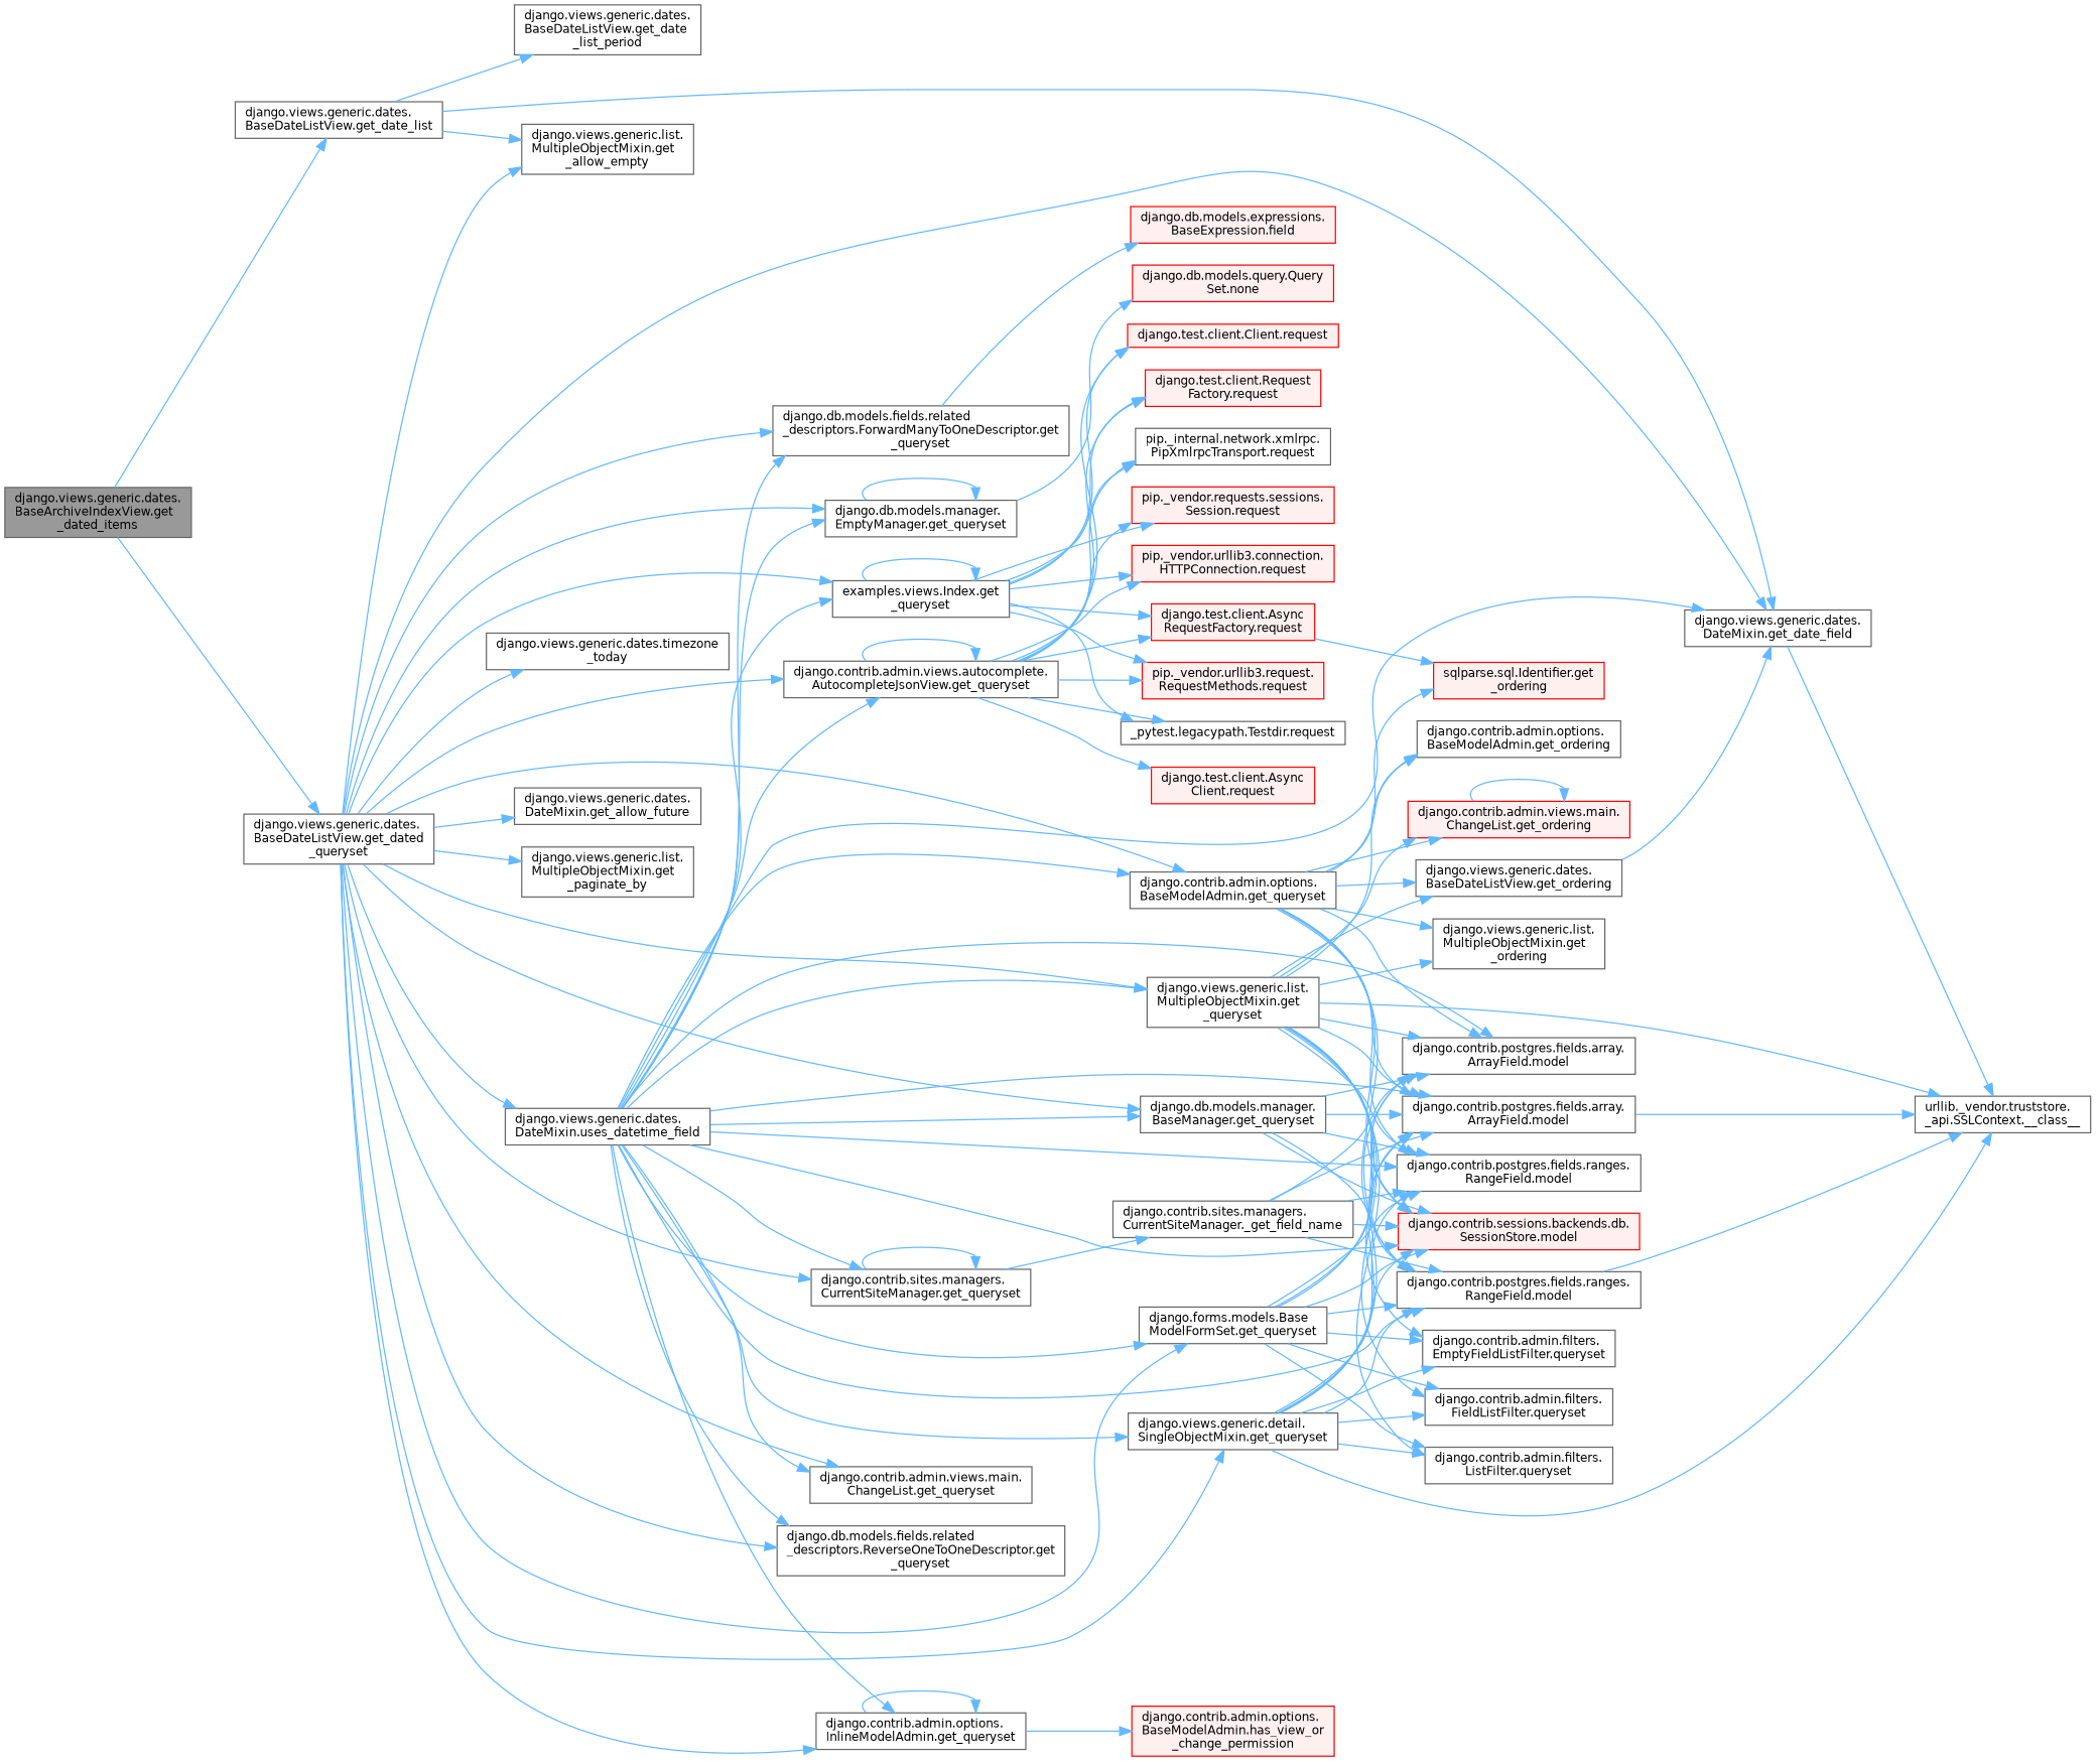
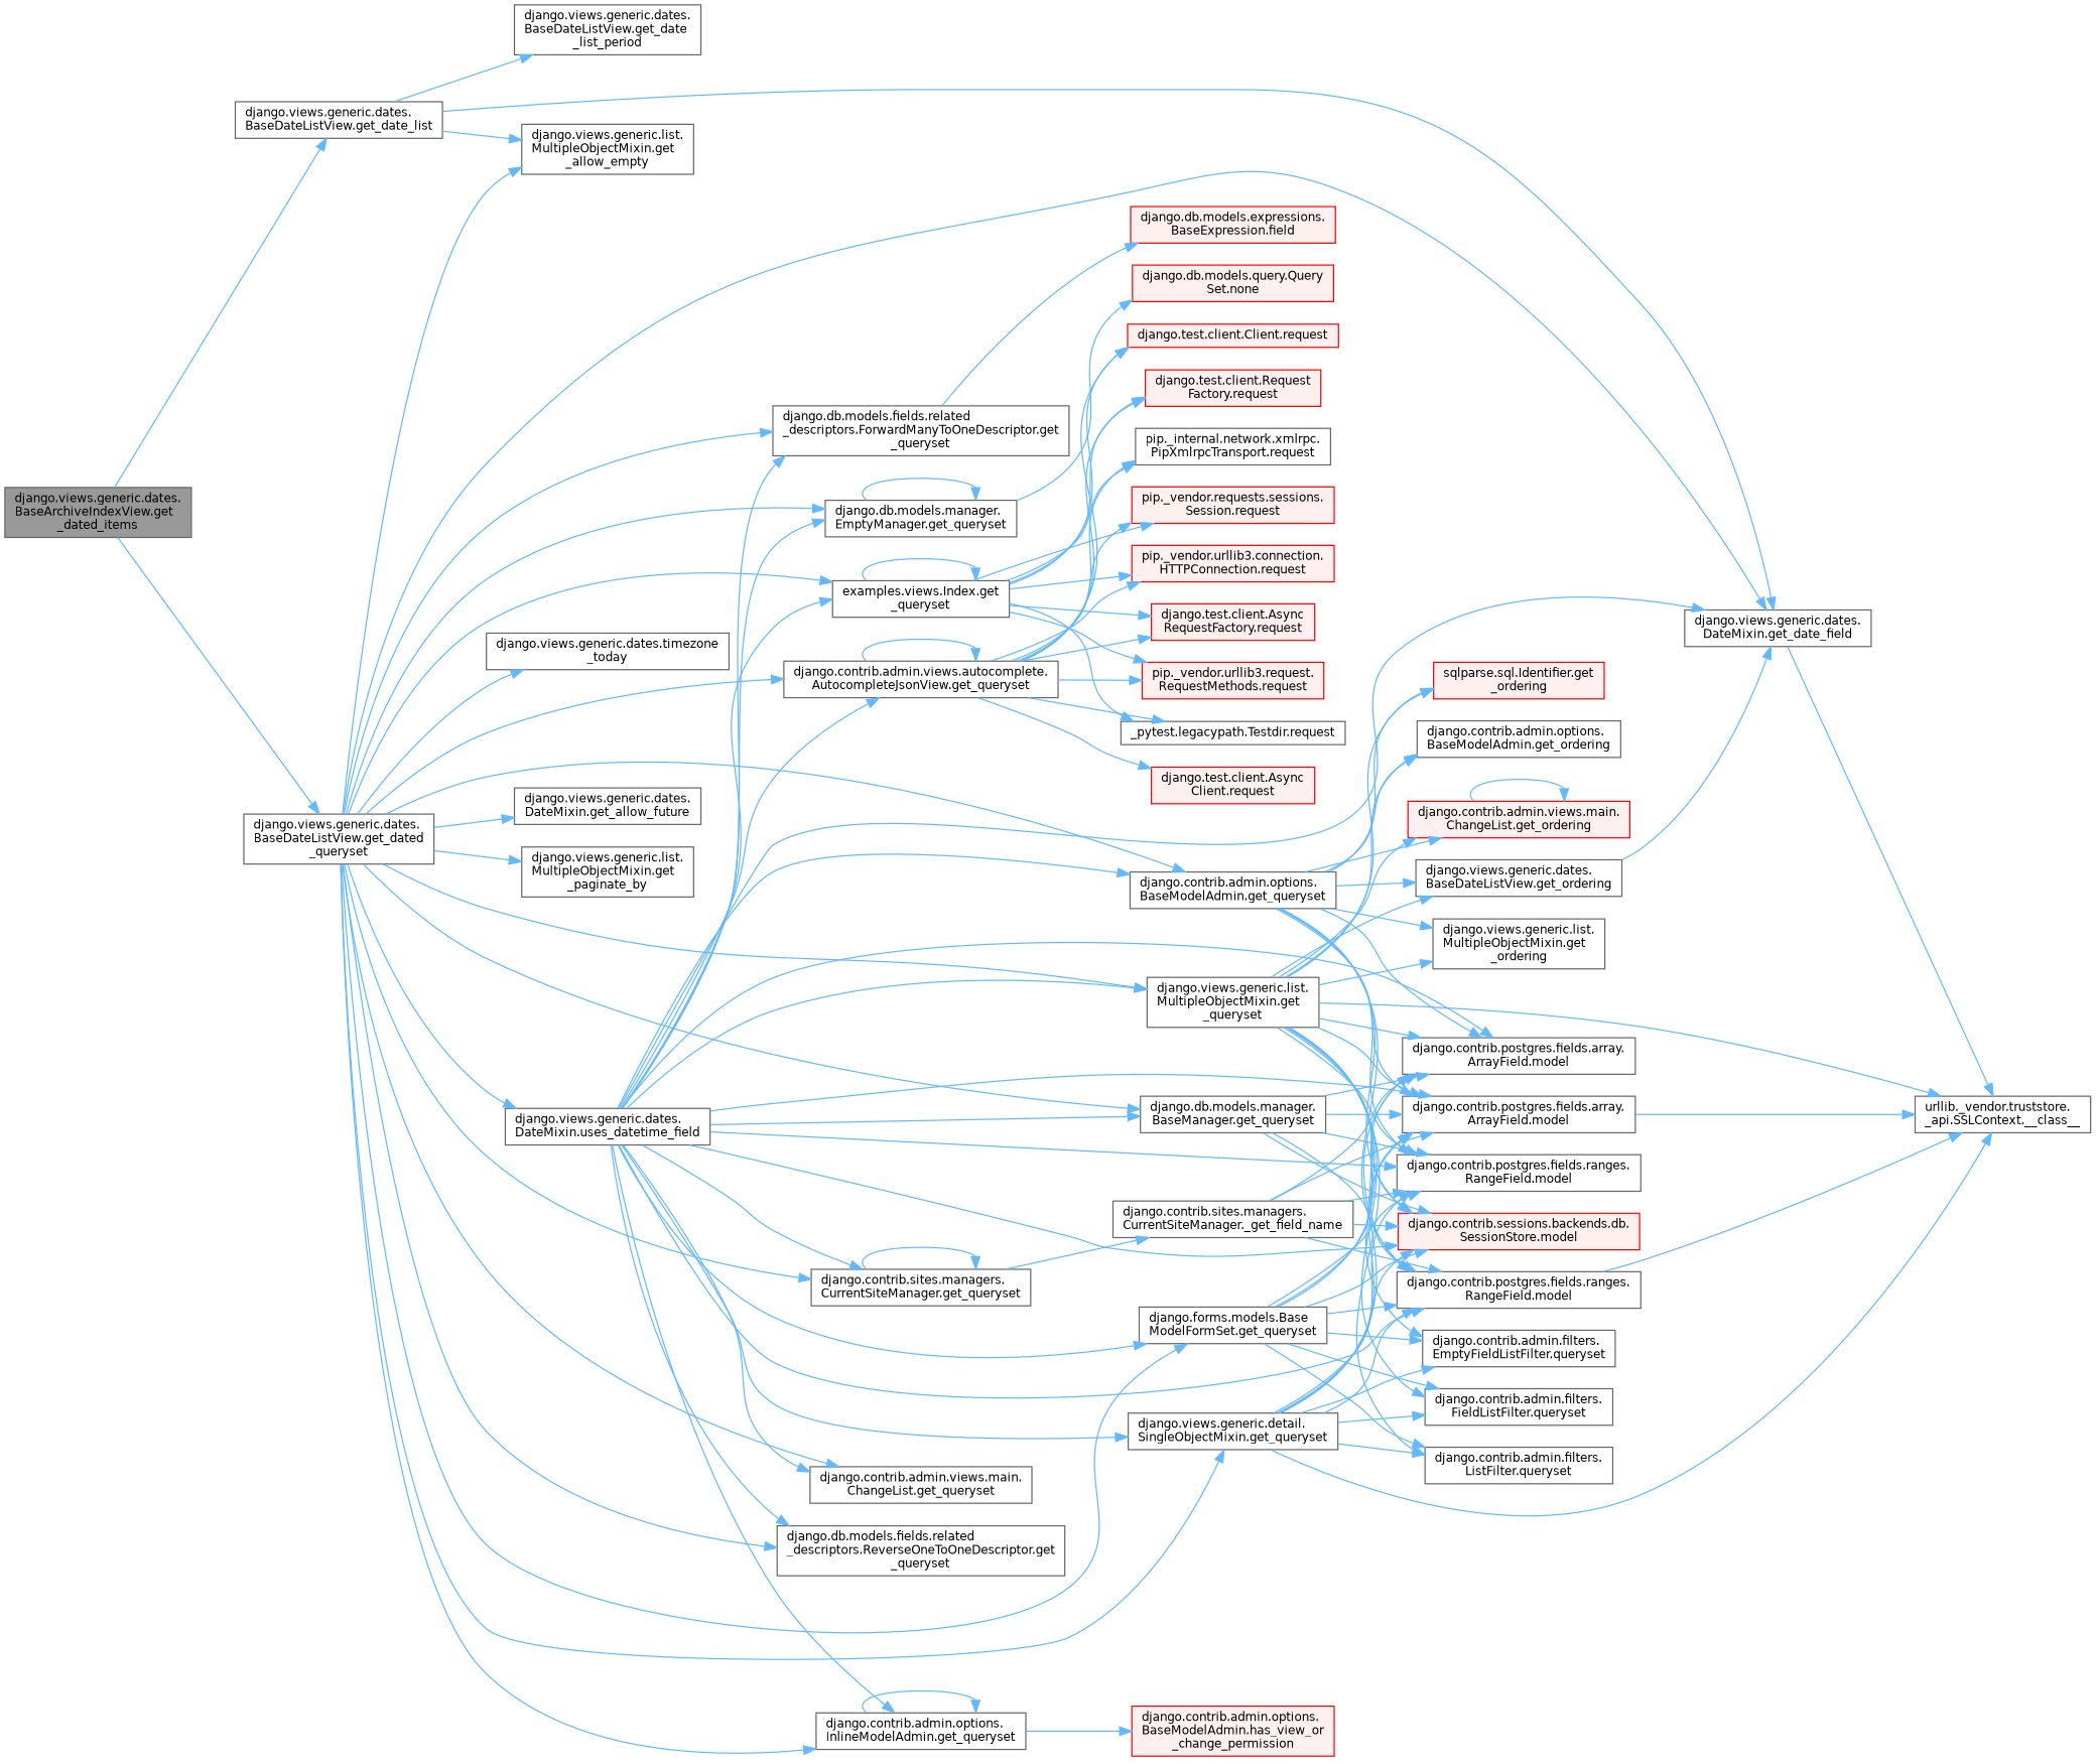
  digraph {
    rankdir=LR
    node [color=grey40 fillcolor=white fontname=Helvetica fontsize=10 shape=box style=filled]
    edge [color=steelblue1 fontname=Helvetica fontsize=10 labelfontname=Helvetica labelfontsize=10 style=solid]
    n1 [color=gray40 fillcolor=grey60 fontcolor=black height=0.2 label="django.views.generic.dates.\lBaseArchiveIndexView.get\l_dated_items" width=0.4]
    n2 [height=0.2 label="django.views.generic.dates.\lBaseDateListView.get_date_list" width=0.4]
    n3 [height=0.2 label="django.views.generic.dates.\lBaseDateListView.get_dated\l_queryset" width=0.4]
    n4 [height=0.2 label="django.views.generic.list.\lMultipleObjectMixin.get\l_allow_empty" width=0.4]
    n5 [height=0.2 label="django.views.generic.dates.\lDateMixin.get_date_field" width=0.4]
    n6 [height=0.2 label="django.views.generic.dates.\lBaseDateListView.get_date\l_list_period" width=0.4]
    n7 [height=0.2 label="django.views.generic.dates.\lDateMixin.get_allow_future" width=0.4]
    n8 [height=0.2 label="django.views.generic.list.\lMultipleObjectMixin.get\l_paginate_by" width=0.4]
    n9 [height=0.2 label="django.contrib.admin.options.\lBaseModelAdmin.get_queryset" width=0.4]
    n10 [height=0.2 label="django.contrib.admin.options.\lInlineModelAdmin.get_queryset" width=0.4]
    n11 [height=0.2 label="django.contrib.admin.views.autocomplete.\lAutocompleteJsonView.get_queryset" width=0.4]
    n12 [height=0.2 label="django.contrib.admin.views.main.\lChangeList.get_queryset" width=0.4]
    n13 [height=0.2 label="django.contrib.sites.managers.\lCurrentSiteManager.get_queryset" width=0.4]
    n14 [height=0.2 label="django.db.models.fields.related\l_descriptors.ForwardManyToOneDescriptor.get\l_queryset" width=0.4]
    n15 [height=0.2 label="django.db.models.fields.related\l_descriptors.ReverseOneToOneDescriptor.get\l_queryset" width=0.4]
    n16 [height=0.2 label="django.db.models.manager.\lBaseManager.get_queryset" width=0.4]
    n17 [height=0.2 label="django.db.models.manager.\lEmptyManager.get_queryset" width=0.4]
    n18 [height=0.2 label="django.forms.models.Base\lModelFormSet.get_queryset" width=0.4]
    n19 [height=0.2 label="django.views.generic.detail.\lSingleObjectMixin.get_queryset" width=0.4]
    n20 [height=0.2 label="django.views.generic.list.\lMultipleObjectMixin.get\l_queryset" width=0.4]
    n21 [height=0.2 label="examples.views.Index.get\l_queryset" width=0.4]
    n22 [height=0.2 label="django.views.generic.dates.timezone\l_today" width=0.4]
    n23 [height=0.2 label="django.views.generic.dates.\lDateMixin.uses_datetime_field" width=0.4]
    n24 [height=0.2 label="urllib._vendor.truststore.\l_api.SSLContext.__class__" width=0.4]
    n25 [height=0.2 label="django.contrib.admin.options.\lBaseModelAdmin.get_ordering" width=0.4]
    n26 [color=red fillcolor="#FFF0F0" height=0.2 label="django.contrib.admin.views.main.\lChangeList.get_ordering" width=0.4]
    n27 [height=0.2 label="django.views.generic.dates.\lBaseDateListView.get_ordering" width=0.4]
    n28 [height=0.2 label="django.views.generic.list.\lMultipleObjectMixin.get\l_ordering" width=0.4]
    n29 [color=red fillcolor="#FFF0F0" height=0.2 label="sqlparse.sql.Identifier.get\l_ordering" width=0.4]
    n30 [height=0.2 label="django.contrib.postgres.fields.array.\lArrayField.model" width=0.4]
    n31 [height=0.2 label="django.contrib.postgres.fields.array.\lArrayField.model" width=0.4]
    n32 [height=0.2 label="django.contrib.postgres.fields.ranges.\lRangeField.model" width=0.4]
    n33 [height=0.2 label="django.contrib.postgres.fields.ranges.\lRangeField.model" width=0.4]
    n34 [color=red fillcolor="#FFF0F0" height=0.2 label="django.contrib.sessions.backends.db.\lSessionStore.model" width=0.4]
    n35 [color=red fillcolor="#FFF0F0" height=0.2 label="django.contrib.admin.options.\lBaseModelAdmin.has_view_or\l_change_permission" width=0.4]
    n36 [height=0.2 label="_pytest.legacypath.Testdir.request" width=0.4]
    n37 [color=red fillcolor="#FFF0F0" height=0.2 label="django.test.client.Async\lClient.request" width=0.4]
    n38 [color=red fillcolor="#FFF0F0" height=0.2 label="django.test.client.Async\lRequestFactory.request" width=0.4]
    n39 [color=red fillcolor="#FFF0F0" height=0.2 label="django.test.client.Client.request" width=0.4]
    n40 [color=red fillcolor="#FFF0F0" height=0.2 label="django.test.client.Request\lFactory.request" width=0.4]
    n41 [height=0.2 label="pip._internal.network.xmlrpc.\lPipXmlrpcTransport.request" width=0.4]
    n42 [color=red fillcolor="#FFF0F0" height=0.2 label="pip._vendor.requests.sessions.\lSession.request" width=0.4]
    n43 [color=red fillcolor="#FFF0F0" height=0.2 label="pip._vendor.urllib3.connection.\lHTTPConnection.request" width=0.4]
    n44 [color=red fillcolor="#FFF0F0" height=0.2 label="pip._vendor.urllib3.request.\lRequestMethods.request" width=0.4]
    n45 [height=0.2 label="django.contrib.sites.managers.\lCurrentSiteManager._get_field_name" width=0.4]
    n46 [color=red fillcolor="#FFF0F0" height=0.2 label="django.db.models.expressions.\lBaseExpression.field" width=0.4]
    n47 [color=red fillcolor="#FFF0F0" height=0.2 label="django.db.models.query.Query\lSet.none" width=0.4]
    n48 [height=0.2 label="django.contrib.admin.filters.\lEmptyFieldListFilter.queryset" width=0.4]
    n49 [height=0.2 label="django.contrib.admin.filters.\lFieldListFilter.queryset" width=0.4]
    n50 [height=0.2 label="django.contrib.admin.filters.\lListFilter.queryset" width=0.4]
    n1 -> n2
    n1 -> n3
    n2 -> n4
    n2 -> n5
    n2 -> n6
    n3 -> n4
    n3 -> n5
    n3 -> n7
    n3 -> n8
    n3 -> n9
    n3 -> n10
    n3 -> n11
    n3 -> n12
    n3 -> n13
    n3 -> n14
    n3 -> n15
    n3 -> n16
    n3 -> n17
    n3 -> n18
    n3 -> n19
    n3 -> n20
    n3 -> n21
    n3 -> n22
    n3 -> n23
    n5 -> n24
    n9 -> n25
    n9 -> n26
    n9 -> n27
    n9 -> n28
    n9 -> n29
    n9 -> n30
    n9 -> n31
    n9 -> n32
    n9 -> n33
    n9 -> n34
    n10 -> n10
    n10 -> n35
    n11 -> n11
    n11 -> n36
    n11 -> n37
    n11 -> n38
    n11 -> n39
    n11 -> n40
    n11 -> n41
    n11 -> n42
    n11 -> n43
    n11 -> n44
    n13 -> n13
    n13 -> n45
    n14 -> n46
    n16 -> n30
    n16 -> n31
    n16 -> n32
    n16 -> n33
    n16 -> n34
    n17 -> n17
    n17 -> n47
    n18 -> n30
    n18 -> n31
    n18 -> n32
    n18 -> n33
    n18 -> n34
    n18 -> n48
    n18 -> n49
    n18 -> n50
    n19 -> n24
    n19 -> n30
    n19 -> n31
    n19 -> n32
    n19 -> n33
    n19 -> n34
    n19 -> n48
    n19 -> n49
    n19 -> n50
    n20 -> n24
    n20 -> n25
    n20 -> n26
    n20 -> n27
    n20 -> n28
-   n38 -> n29
+   n20 -> n29
    n20 -> n30
    n20 -> n31
    n20 -> n32
    n20 -> n33
    n20 -> n34
    n20 -> n48
    n20 -> n49
    n20 -> n50
    n21 -> n21
    n21 -> n36
    n21 -> n38
    n21 -> n39
    n21 -> n40
    n21 -> n41
    n21 -> n42
    n21 -> n43
    n21 -> n44
    n23 -> n5
    n23 -> n9
    n23 -> n10
    n23 -> n11
    n23 -> n12
    n23 -> n13
    n23 -> n14
    n23 -> n15
    n23 -> n16
    n23 -> n17
    n23 -> n18
    n23 -> n19
    n23 -> n20
    n23 -> n21
    n23 -> n30
    n23 -> n31
    n23 -> n32
    n23 -> n33
    n23 -> n34
    n26 -> n26
    n27 -> n5
    n30 -> n24
    n32 -> n24
    n45 -> n30
    n45 -> n31
    n45 -> n32
    n45 -> n33
    n45 -> n34
  }
